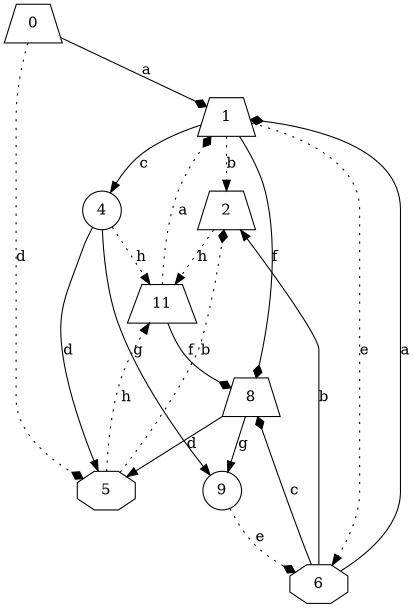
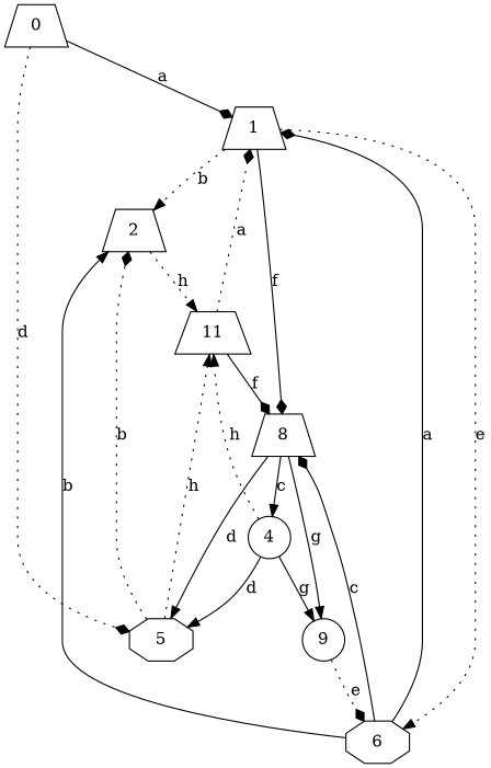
  strict digraph {
    node [shape=trapezium]
    edge [arrowhead=normal style=solid]
    0
    1
    5 [shape=octagon]
    2
    4 [shape=circle]
    6 [shape=octagon]
    8
    11
    9 [shape=circle]
    0 -> 1 [arrowhead=diamond label=a]
    0 -> 5 [arrowhead=diamond label=d style=dotted]
    1 -> 2 [label=b style=dotted]
-   1 -> 4 [label=c]
+   8 -> 4 [label=c]
    1 -> 6 [label=e style=dotted]
    1 -> 8 [arrowhead=diamond label=f]
    5 -> 2 [arrowhead=diamond label=b style=dotted]
    5 -> 11 [label=h style=dotted]
    2 -> 11 [label=h style=dotted]
    4 -> 5 [label=d]
    4 -> 11 [label=h style=dotted]
    4 -> 9 [label=g]
    6 -> 1 [arrowhead=diamond label=a]
    6 -> 2 [label=b]
    6 -> 8 [arrowhead=diamond label=c]
    8 -> 5 [label=d]
    8 -> 9 [label=g]
    11 -> 1 [arrowhead=diamond label=a style=dotted]
    11 -> 8 [arrowhead=diamond label=f]
    9 -> 6 [arrowhead=diamond label=e style=dotted]
  }
